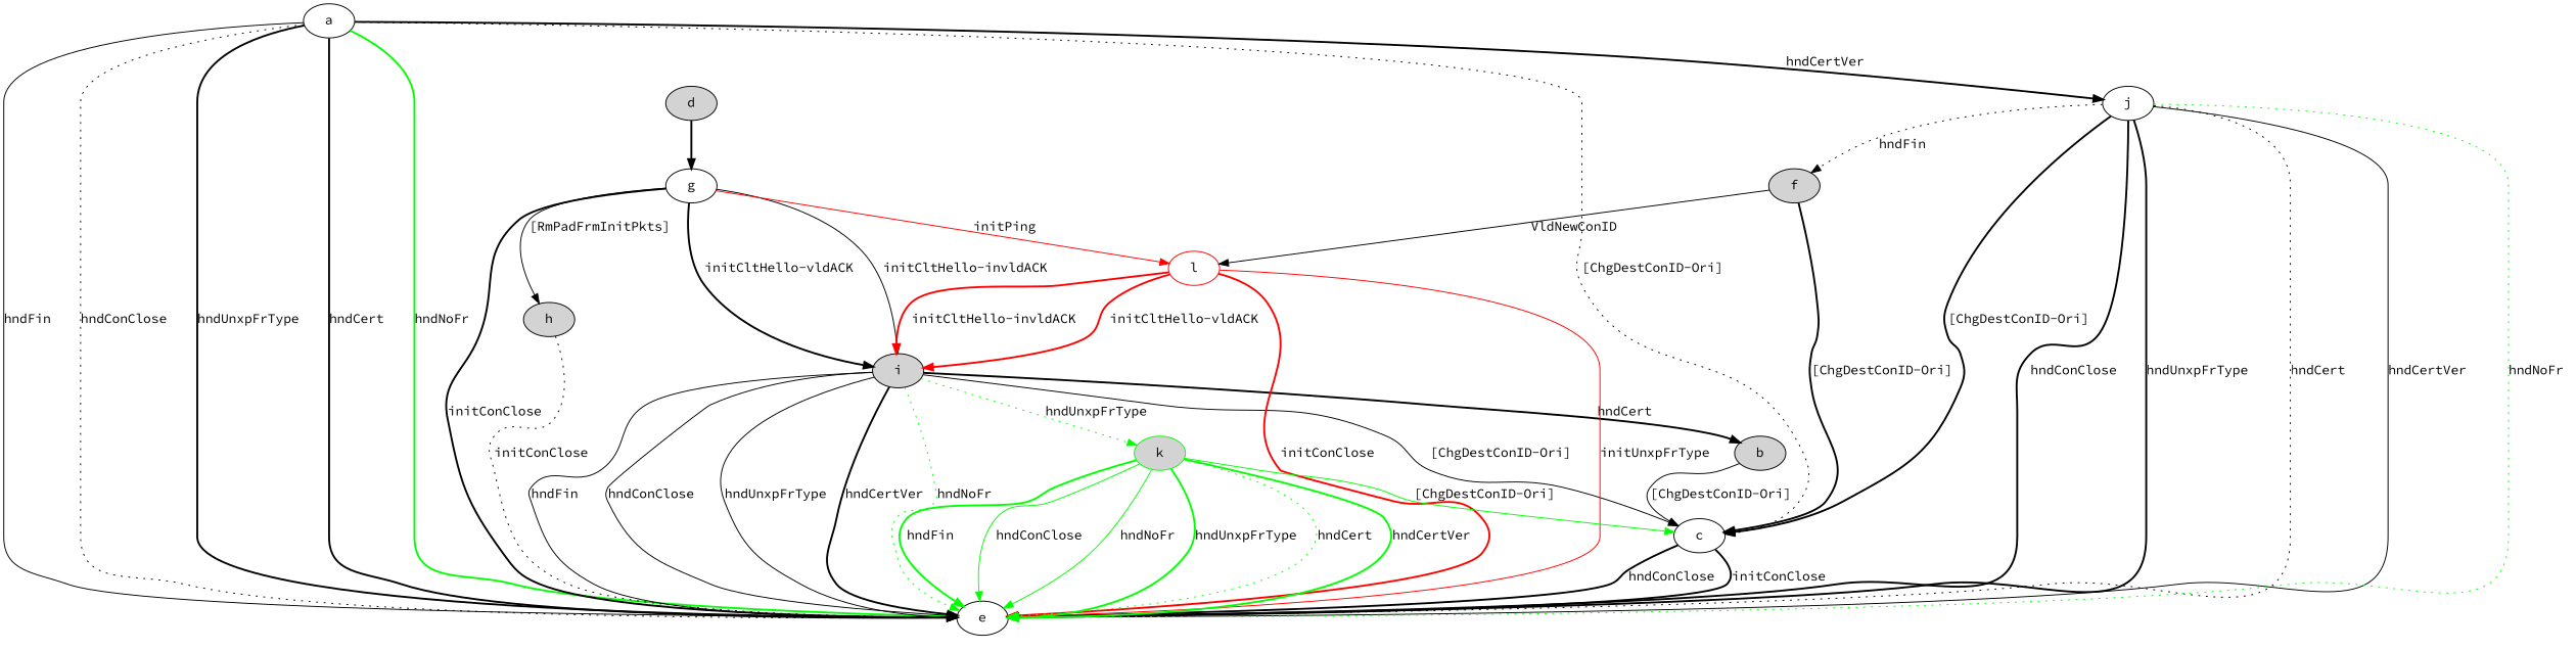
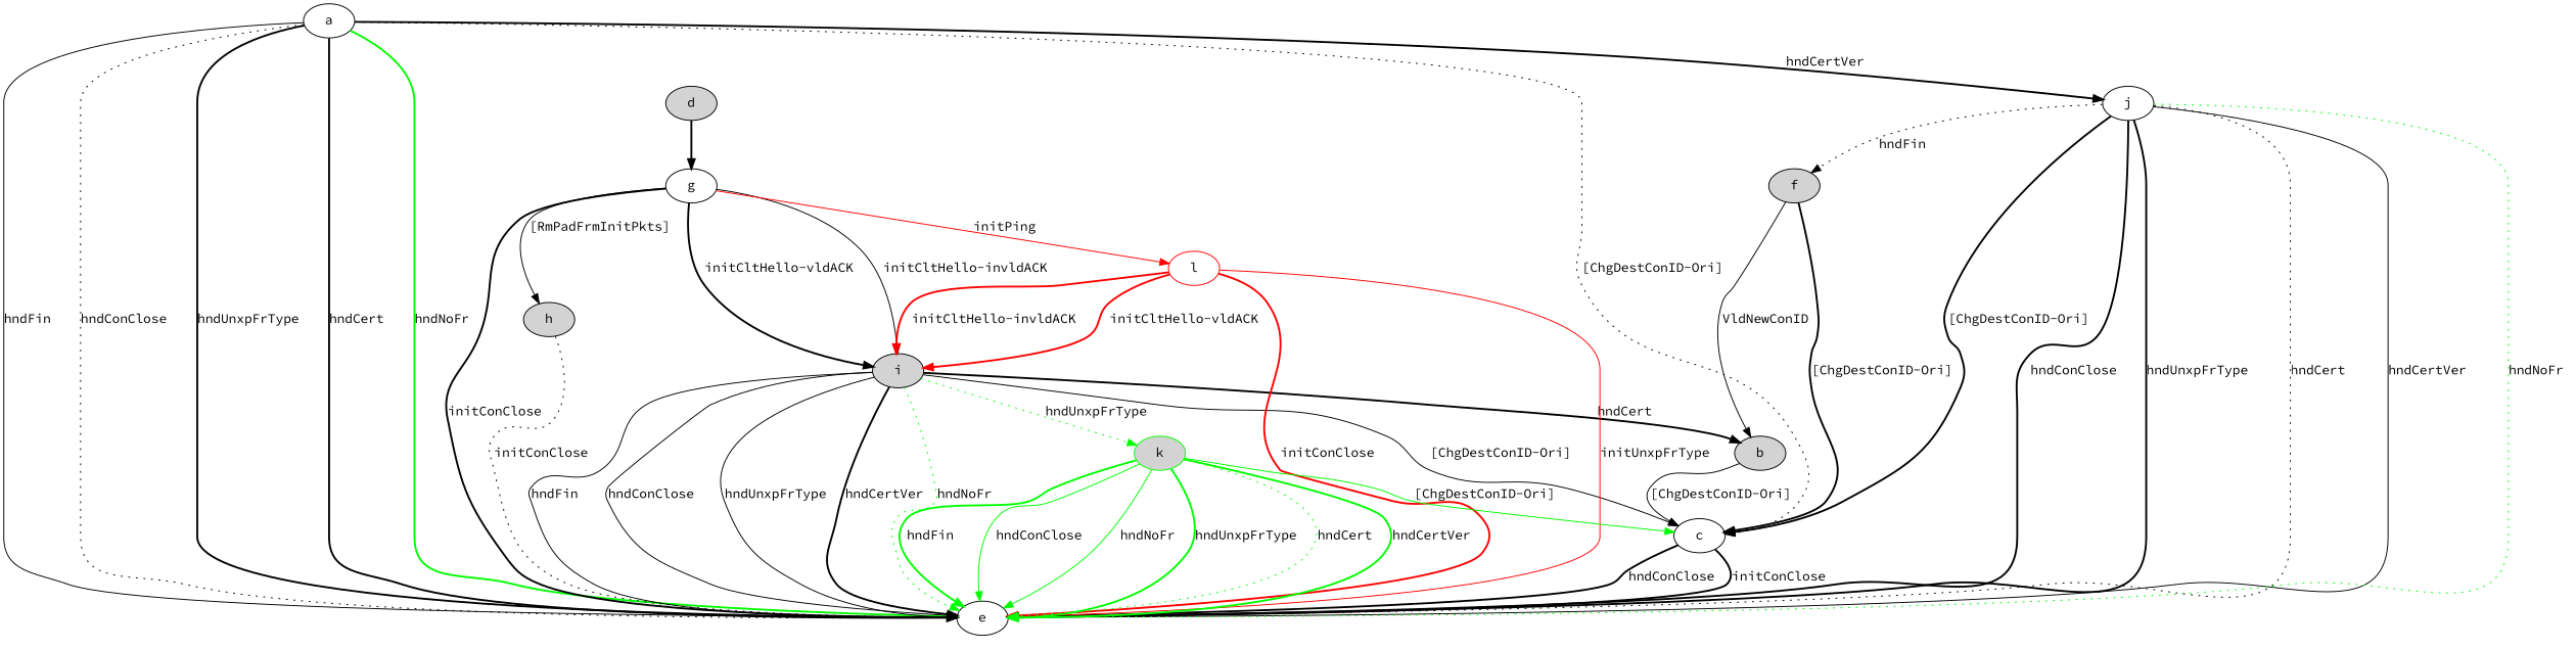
  digraph {
    fontname="Source Code Pro"
    node [fillcolor=white fontname="Source Code Pro" style=filled]
    edge [fontname="Source Code Pro" style=bold]
    a
    c
    e
    j
    f [fillcolor=lightgrey]
    b [fillcolor=lightgrey]
    d [fillcolor=lightgrey]
    g
    h [fillcolor=lightgrey]
    i [fillcolor=lightgrey]
    l [color=red]
    k [color=green fillcolor=lightgrey]
    a -> c [label="[ChgDestConID-Ori] " style=dotted]
    a -> e [label="hndFin " style=solid]
    a -> e [label="hndConClose " style=dotted]
    a -> e [label="hndUnxpFrType "]
    a -> e [label="hndCert "]
    a -> e [color=green label="hndNoFr "]
    a -> j [label="hndCertVer "]
    c -> e [label="initConClose "]
    c -> e [label="hndConClose "]
    j -> c [label="[ChgDestConID-Ori] "]
    j -> e [label="hndConClose "]
    j -> e [label="hndUnxpFrType "]
    j -> e [label="hndCert " style=dotted]
    j -> e [label="hndCertVer " style=solid]
    j -> e [color=green label="hndNoFr " style=dotted]
    j -> f [label="hndFin " style=dotted]
    f -> c [label="[ChgDestConID-Ori] "]
-   f -> l [label="VldNewConID " style=solid]
+   f -> b [label="VldNewConID " style=solid]
    b -> c [label="[ChgDestConID-Ori] " style=solid]
    d -> g
    g -> e [label="initConClose "]
    g -> h [label="[RmPadFrmInitPkts] " style=solid]
    g -> i [label="initCltHello-vldACK "]
    g -> i [label="initCltHello-invldACK " style=solid]
    g -> l [color=red label="initPing " style=solid]
    h -> e [label="initConClose " style=dotted]
    i -> c [label="[ChgDestConID-Ori] " style=solid]
    i -> e [label="hndFin " style=solid]
    i -> e [label="hndConClose " style=solid]
    i -> e [label="hndUnxpFrType " style=solid]
    i -> e [label="hndCertVer "]
    i -> e [color=green label="hndNoFr " style=dotted]
    i -> b [label="hndCert "]
    i -> k [color=green label="hndUnxpFrType " style=dotted]
    l -> e [color=red label="initConClose "]
    l -> e [color=red label="initUnxpFrType " style=solid]
    l -> i [color=red label="initCltHello-vldACK "]
    l -> i [color=red label="initCltHello-invldACK "]
    k -> c [color=green label="[ChgDestConID-Ori] " style=solid]
    k -> e [color=green label="hndFin "]
    k -> e [color=green label="hndConClose " style=solid]
    k -> e [color=green label="hndNoFr " style=solid]
    k -> e [color=green label="hndUnxpFrType "]
    k -> e [color=green label="hndCert " style=dotted]
    k -> e [color=green label="hndCertVer "]
  }
